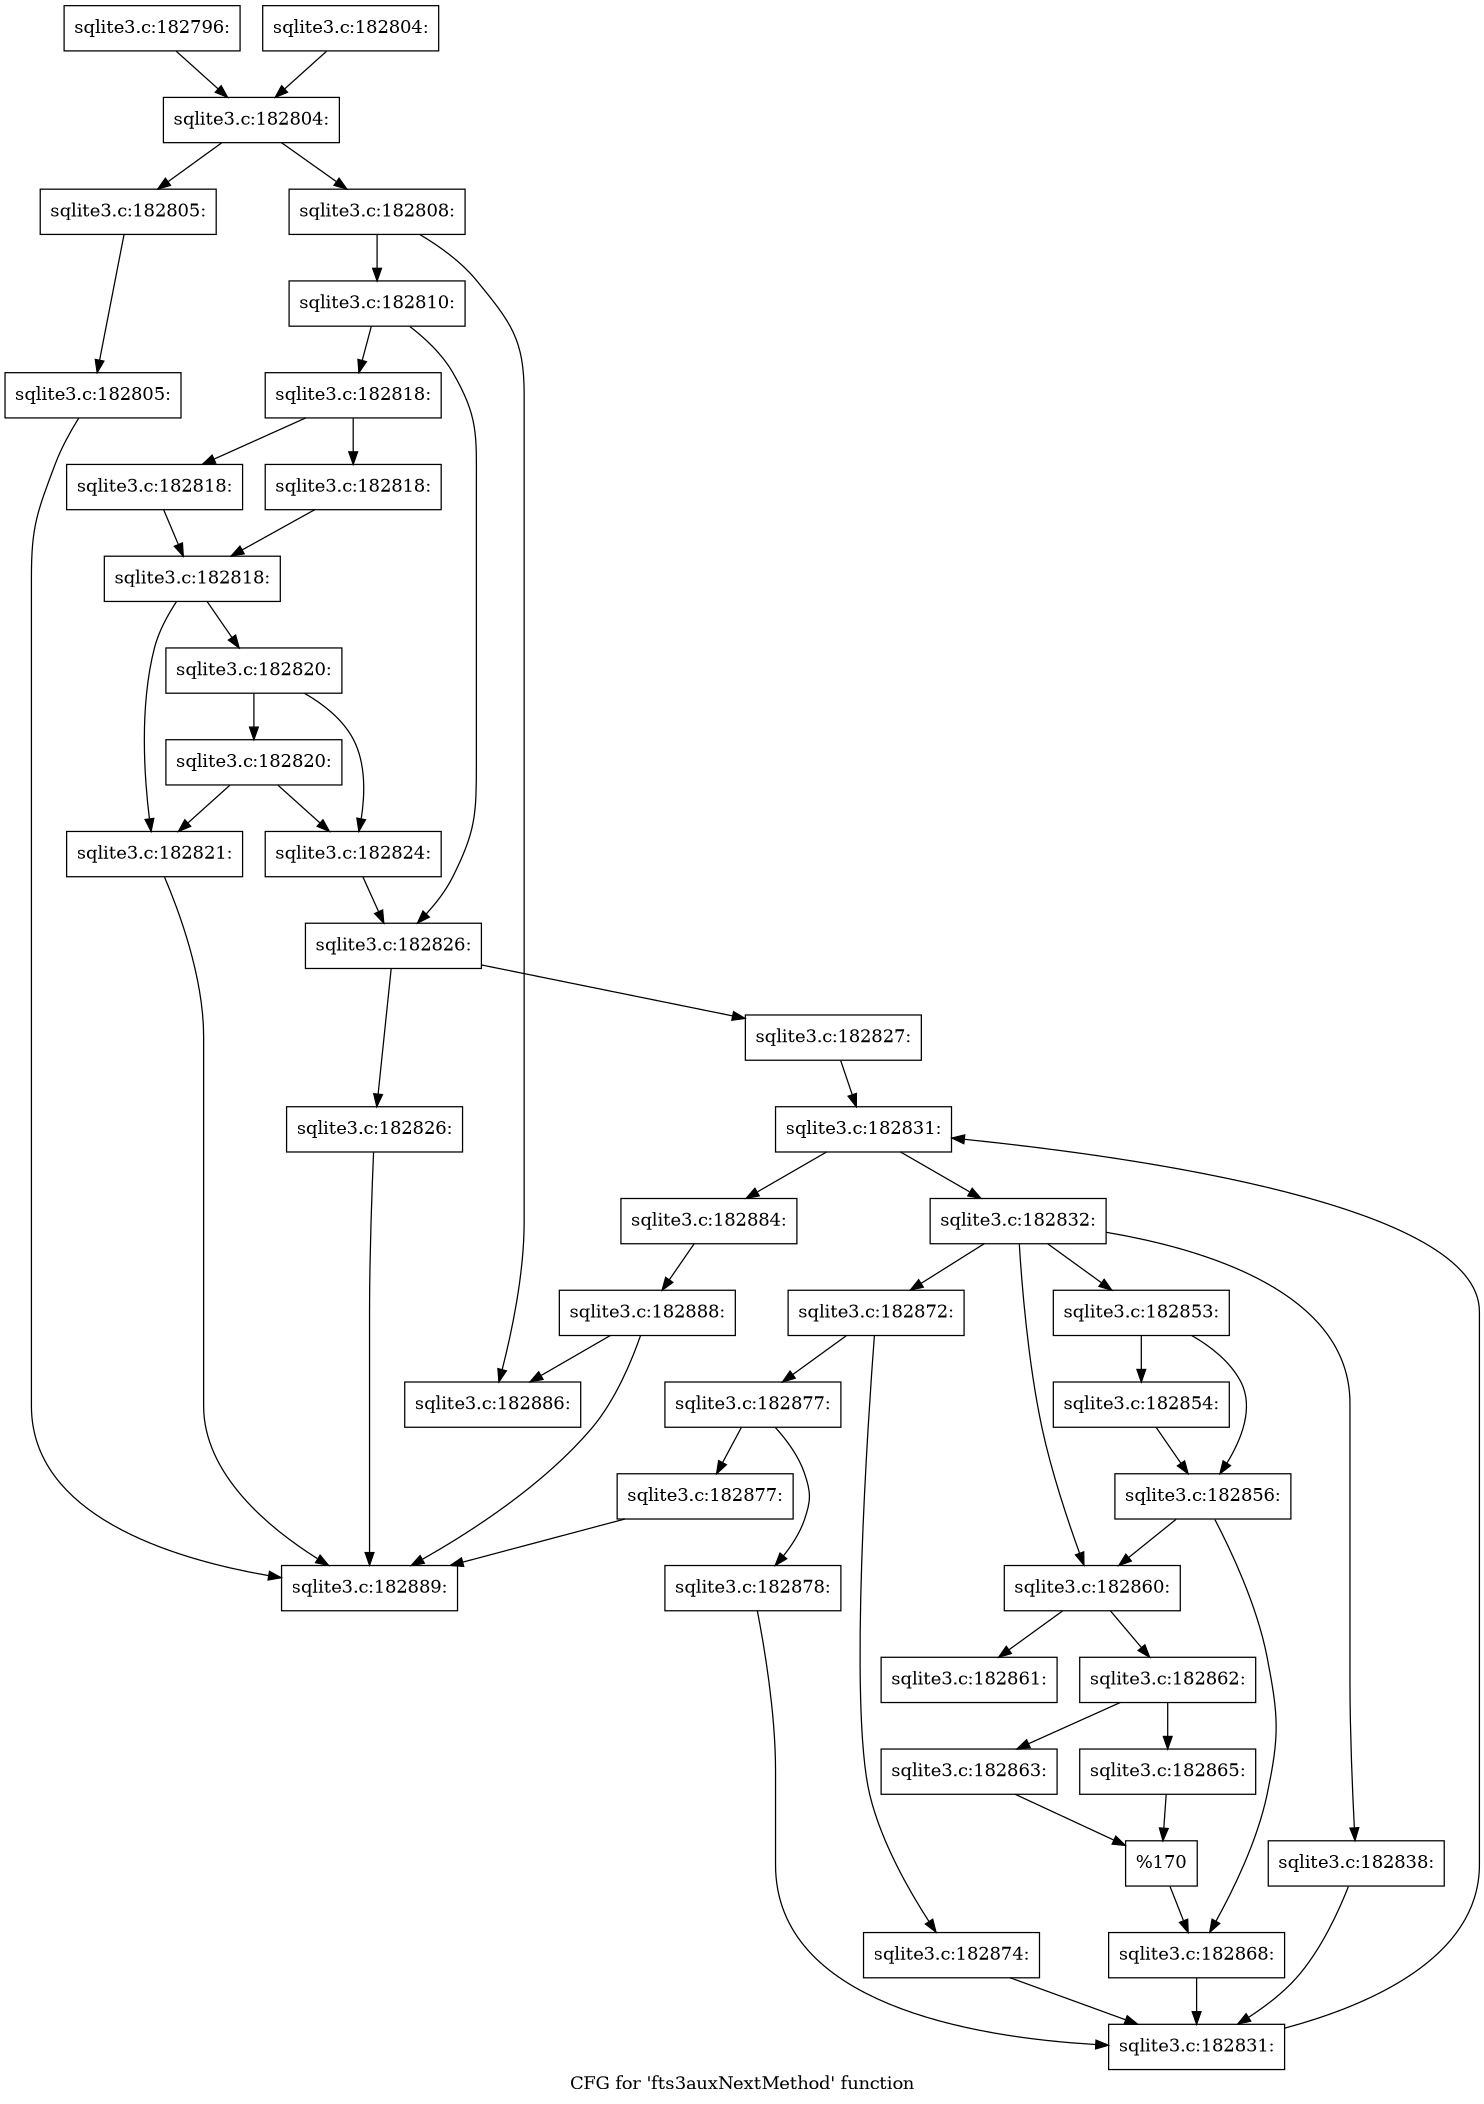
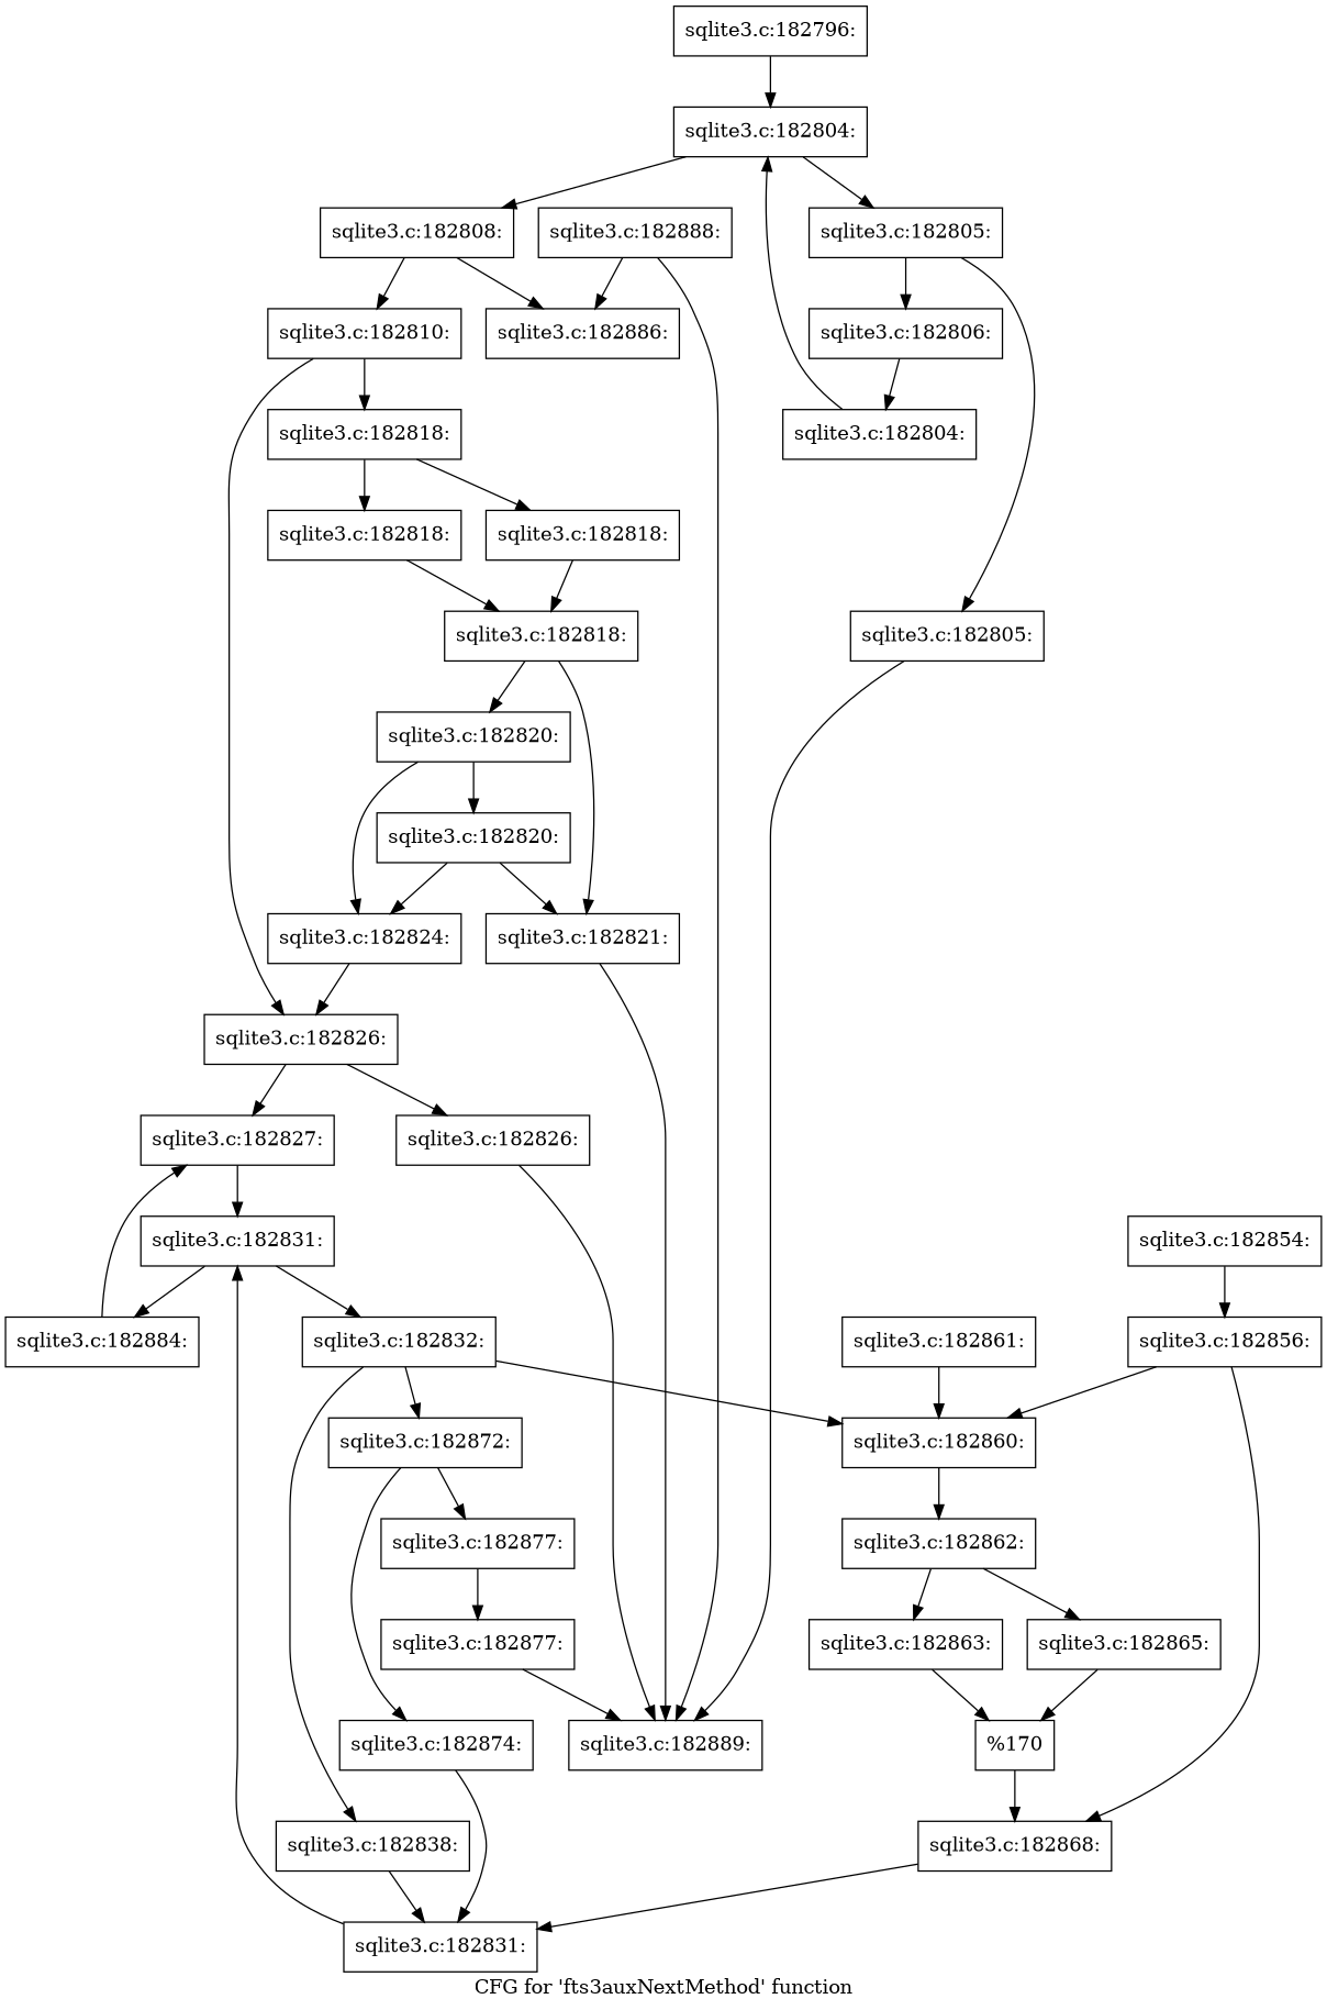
  digraph {
    label="CFG for 'fts3auxNextMethod' function"
    node [shape=record]
    n1 [label="{sqlite3.c:182796:}"]
    n2 [label="{sqlite3.c:182804:}"]
    n3 [label="{sqlite3.c:182805:}"]
    n4 [label="{sqlite3.c:182808:}"]
    n5 [label="{sqlite3.c:182805:}"]
+   n6 [label="{sqlite3.c:182806:}"]
    n7 [label="{sqlite3.c:182810:}"]
    n8 [label="{sqlite3.c:182886:}"]
    n9 [label="{sqlite3.c:182889:}"]
    n10 [label="{sqlite3.c:182804:}"]
    n11 [label="{sqlite3.c:182818:}"]
    n12 [label="{sqlite3.c:182826:}"]
    n13 [label="{sqlite3.c:182818:}"]
    n14 [label="{sqlite3.c:182818:}"]
    n15 [label="{sqlite3.c:182826:}"]
    n16 [label="{sqlite3.c:182827:}"]
    n17 [label="{sqlite3.c:182888:}"]
    n18 [label="{sqlite3.c:182818:}"]
    n19 [label="{sqlite3.c:182831:}"]
    n20 [label="{sqlite3.c:182821:}"]
    n21 [label="{sqlite3.c:182820:}"]
    n22 [label="{sqlite3.c:182820:}"]
    n23 [label="{sqlite3.c:182824:}"]
    n24 [label="{sqlite3.c:182832:}"]
    n25 [label="{sqlite3.c:182884:}"]
    n26 [label="{sqlite3.c:182872:}"]
    n27 [label="{sqlite3.c:182838:}"]
-   n28 [label="{sqlite3.c:182853:}"]
    n29 [label="{sqlite3.c:182860:}"]
    n30 [label="{sqlite3.c:182874:}"]
    n31 [label="{sqlite3.c:182877:}"]
    n32 [label="{sqlite3.c:182831:}"]
    n33 [label="{sqlite3.c:182854:}"]
    n34 [label="{sqlite3.c:182856:}"]
    n35 [label="{sqlite3.c:182861:}"]
    n36 [label="{sqlite3.c:182862:}"]
    n37 [label="{sqlite3.c:182877:}"]
-   n38 [label="{sqlite3.c:182878:}"]
    n39 [label="{sqlite3.c:182868:}"]
    n40 [label="{sqlite3.c:182863:}"]
    n41 [label="{sqlite3.c:182865:}"]
    n42 [label="{%170}"]
    n1 -> n2
    n2 -> n3
    n2 -> n4
    n3 -> n5
+   n3 -> n6
    n4 -> n7
    n4 -> n8
    n5 -> n9
+   n6 -> n10
    n7 -> n11
    n7 -> n12
    n10 -> n2
    n11 -> n13
    n11 -> n14
    n12 -> n15
    n12 -> n16
    n13 -> n18
    n14 -> n18
    n15 -> n9
    n16 -> n19
    n17 -> n8
    n17 -> n9
    n18 -> n20
    n18 -> n21
    n19 -> n24
    n19 -> n25
    n20 -> n9
    n21 -> n22
    n21 -> n23
    n22 -> n20
    n22 -> n23
    n23 -> n12
    n24 -> n26
    n24 -> n27
-   n24 -> n28
    n24 -> n29
-   n25 -> n17
+   n25 -> n16
    n26 -> n30
    n26 -> n31
    n27 -> n32
-   n28 -> n33
-   n28 -> n34
-   n29 -> n35
+   n35 -> n29
    n29 -> n36
    n30 -> n32
    n31 -> n37
-   n31 -> n38
    n32 -> n19
    n33 -> n34
    n34 -> n29
    n34 -> n39
    n36 -> n40
    n36 -> n41
    n37 -> n9
-   n38 -> n32
    n39 -> n32
    n40 -> n42
    n41 -> n42
    n42 -> n39
  }
